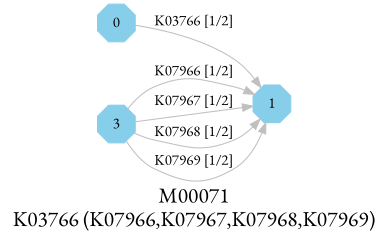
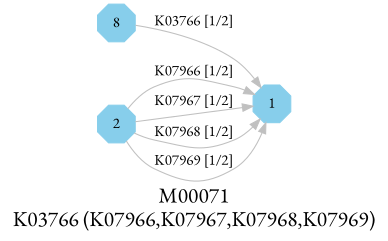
  digraph {
    fontname="EB Garamond"
    fontsize=20
    label="M00071\nK03766 (K07966,K07967,K07968,K07969)"
    rankdir=LR
    node [color=skyblue fontname="EB Garamond" shape=octagon style=filled]
    edge [color=grey fontname="EB Garamond"]
-   0 [height=.3 width=.3]
+   0 [height=.3 width=.3 label=8]
    1 [height=.3 width=.3]
-   2 [height=.3 width=.3 label=3]
+   2 [height=.3 width=.3]
    subgraph sub_1 {
      0
      1
      2
    }
    0 -> 1 [label="K03766 [1/2]"]
    2 -> 1 [label="K07966 [1/2]"]
    2 -> 1 [label="K07967 [1/2]"]
    2 -> 1 [label="K07968 [1/2]"]
    2 -> 1 [label="K07969 [1/2]"]
  }
